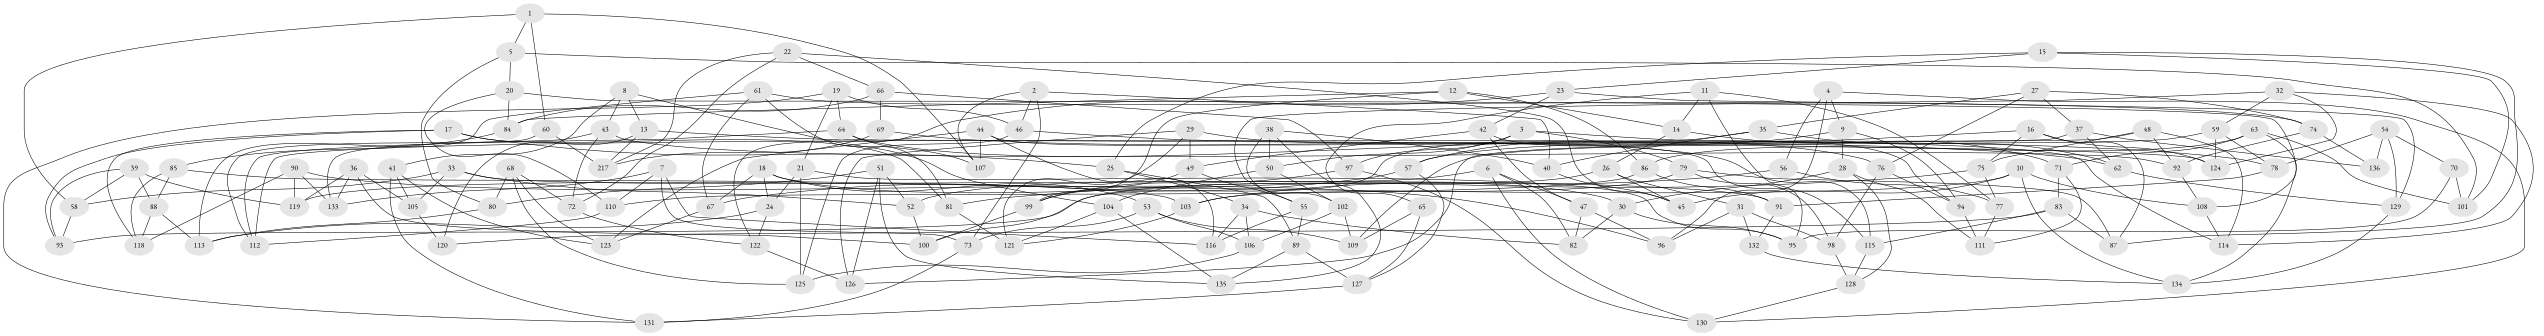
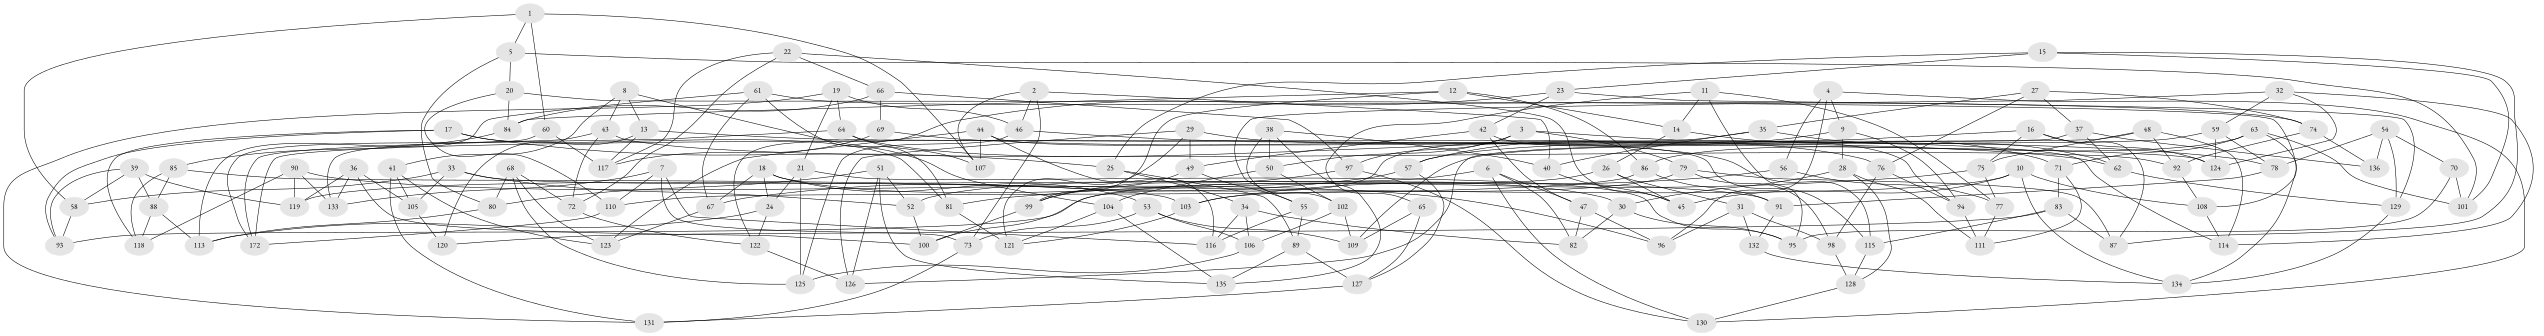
  graph {
    fontname="EB Garamond"
    node [color=gray90 fontname="EB Garamond" style=filled]
    edge [fontname="EB Garamond"]
    1
    5
    58
    60
    107
    20
    80
    101
    93
-   117 [label=217]
-   112
+   117
+   112 [label=172]
    2
    40
    46
    73
    45
    125
    62
    131
    3
    50
    79
    97
    114
    104
    102
    87
    98
    103
    130
    99
    4
    9
    56
    96
    28
    57
    94
    77
    110
    108
    84
    113
    6
    47
    52
    82
    100
    7
    116
    133
    8
    13
    41
    43
    120
    124
    105
    123
    72
    92
    121
    135
    30
    111
    128
    67
    127
    10
    119
    134
    11
    14
    65
    95
    26
    71
    109
    12
    86
    85
    91
    31
    83
    15
    23
    25
    42
    122
    129
    34
    89
    16
    75
    81
    17
    118
    18
    24
    53
    106
    19
    21
    64
    76
    22
    66
    69
    49
    126
    132
    27
    35
    37
    74
    136
    29
    115
    55
    32
    59
    78
    33
    36
    38
    39
    88
    44
    48
    51
    54
    70
    61
    63
    68
    90
    1 -- 5
    1 -- 58
    1 -- 60
    1 -- 107
    5 -- 20
    5 -- 80
    5 -- 101
    58 -- 93
    60 -- 117
    60 -- 112
    20 -- 110
    20 -- 108
    20 -- 84
    80 -- 113
    2 -- 107
    2 -- 40
    2 -- 46
    2 -- 73
    40 -- 45
    46 -- 125
    46 -- 62
    73 -- 131
    62 -- 129
    3 -- 50
    3 -- 79
    3 -- 97
    3 -- 114
    50 -- 104
    50 -- 102
    79 -- 87
    79 -- 98
    79 -- 103
    97 -- 130
    97 -- 99
    104 -- 121
    104 -- 135
    102 -- 109
    102 -- 106
    98 -- 128
    103 -- 121
    99 -- 100
    4 -- 130
    4 -- 9
    4 -- 56
    4 -- 96
    9 -- 28
    9 -- 57
    9 -- 94
    56 -- 103
    56 -- 77
    28 -- 30
    28 -- 111
    28 -- 128
    57 -- 67
    57 -- 127
    94 -- 111
    77 -- 111
    110 -- 112
    108 -- 114
    84 -- 85
    6 -- 130
    6 -- 47
    6 -- 52
    6 -- 82
    47 -- 96
    47 -- 82
    52 -- 100
    7 -- 73
    7 -- 110
    7 -- 116
    7 -- 133
    8 -- 104
    8 -- 13
    8 -- 41
    8 -- 43
    13 -- 117
    13 -- 120
    13 -- 124
    41 -- 131
    41 -- 105
    41 -- 123
    43 -- 133
    43 -- 72
    43 -- 92
    105 -- 120
    72 -- 122
    92 -- 108
    30 -- 82
    30 -- 95
    128 -- 130
    67 -- 123
    127 -- 131
    10 -- 45
    10 -- 108
    10 -- 119
    10 -- 134
    11 -- 77
    11 -- 14
    11 -- 65
    11 -- 95
    14 -- 26
    14 -- 71
    65 -- 127
    65 -- 109
    26 -- 93
    26 -- 45
    26 -- 31
    71 -- 111
    71 -- 83
    12 -- 99
    12 -- 84
    12 -- 14
    12 -- 86
    86 -- 110
    86 -- 91
    85 -- 103
    85 -- 118
    85 -- 88
    91 -- 132
    31 -- 98
    31 -- 96
    31 -- 132
    83 -- 87
    83 -- 120
    83 -- 115
    15 -- 101
    15 -- 87
    15 -- 23
    15 -- 25
    23 -- 42
    23 -- 122
    23 -- 129
    25 -- 34
    25 -- 89
    42 -- 94
    42 -- 47
    42 -- 49
    122 -- 126
    129 -- 134
    34 -- 82
    34 -- 116
    34 -- 106
    89 -- 135
    89 -- 127
    16 -- 87
    16 -- 57
    16 -- 124
    16 -- 75
    75 -- 77
    75 -- 81
    81 -- 121
    17 -- 93
    17 -- 25
    17 -- 81
    17 -- 118
    18 -- 30
    18 -- 67
    18 -- 24
    18 -- 53
    24 -- 113
    24 -- 122
    53 -- 73
    53 -- 109
    53 -- 106
    106 -- 125
    19 -- 46
    19 -- 131
    19 -- 21
    19 -- 64
    21 -- 125
    21 -- 95
    21 -- 24
    64 -- 107
    64 -- 112
    64 -- 76
    76 -- 98
    76 -- 94
    22 -- 117
    22 -- 45
    22 -- 72
    22 -- 66
    66 -- 97
    66 -- 84
    66 -- 69
    69 -- 117
    69 -- 78
    49 -- 99
    49 -- 55
    132 -- 134
    27 -- 76
    27 -- 35
    27 -- 37
    27 -- 74
    35 -- 40
    35 -- 62
    35 -- 100
    37 -- 112
    37 -- 62
    37 -- 136
    74 -- 92
    74 -- 136
    29 -- 121
    29 -- 49
    29 -- 126
    29 -- 115
    115 -- 128
    55 -- 116
    55 -- 89
    32 -- 114
    32 -- 124
    32 -- 55
    32 -- 59
    59 -- 124
    59 -- 109
    59 -- 78
    78 -- 91
    33 -- 58
    33 -- 52
    33 -- 105
    33 -- 91
    36 -- 100
    36 -- 133
    36 -- 105
    36 -- 119
    38 -- 40
    38 -- 50
    38 -- 102
    38 -- 135
    39 -- 58
    39 -- 93
    39 -- 119
    39 -- 88
    88 -- 113
    88 -- 118
    44 -- 107
    44 -- 116
    44 -- 123
    44 -- 115
    48 -- 114
    48 -- 92
    48 -- 75
    48 -- 126
    51 -- 80
    51 -- 52
    51 -- 135
    51 -- 126
    54 -- 129
    54 -- 136
    54 -- 78
    54 -- 70
    70 -- 101
    70 -- 95
    61 -- 113
    61 -- 67
    61 -- 81
    61 -- 74
    63 -- 101
    63 -- 134
    63 -- 71
    63 -- 86
    68 -- 80
    68 -- 125
    68 -- 123
    68 -- 72
    90 -- 96
    90 -- 133
    90 -- 119
    90 -- 118
  }
